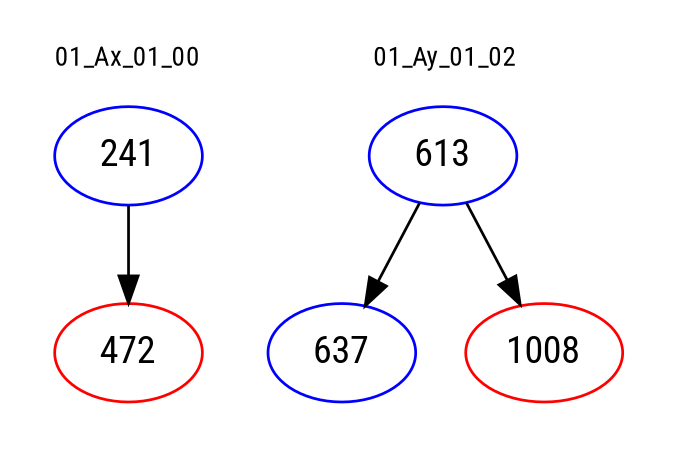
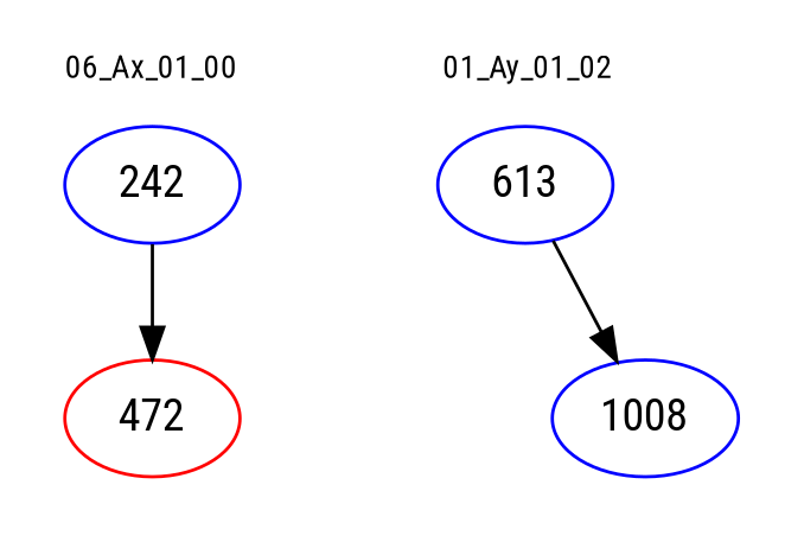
  digraph {
    fontname="Roboto Condensed"
    node [color=blue fontname="Roboto Condensed"]
    edge [color=black fontname="Roboto Condensed"]
-   n1 [label=241]
+   n1 [label=242]
    n2 [color=red label=472]
    n3 [label=613]
-   n4 [label=637]
-   n5 [color=red label=1008]
+   n5 [label=1008]
    subgraph cluster_1 {
      color=white
      fontsize=10
-     label="01_Ax_01_00"
+     label="06_Ax_01_00"
      n1
      n2
    }
    subgraph cluster_2 {
      color=white
      fontsize=10
      label="01_Ay_01_02"
      n3
-     n4
      n5
    }
    n1 -> n2
-   n3 -> n4
    n3 -> n5
  }
